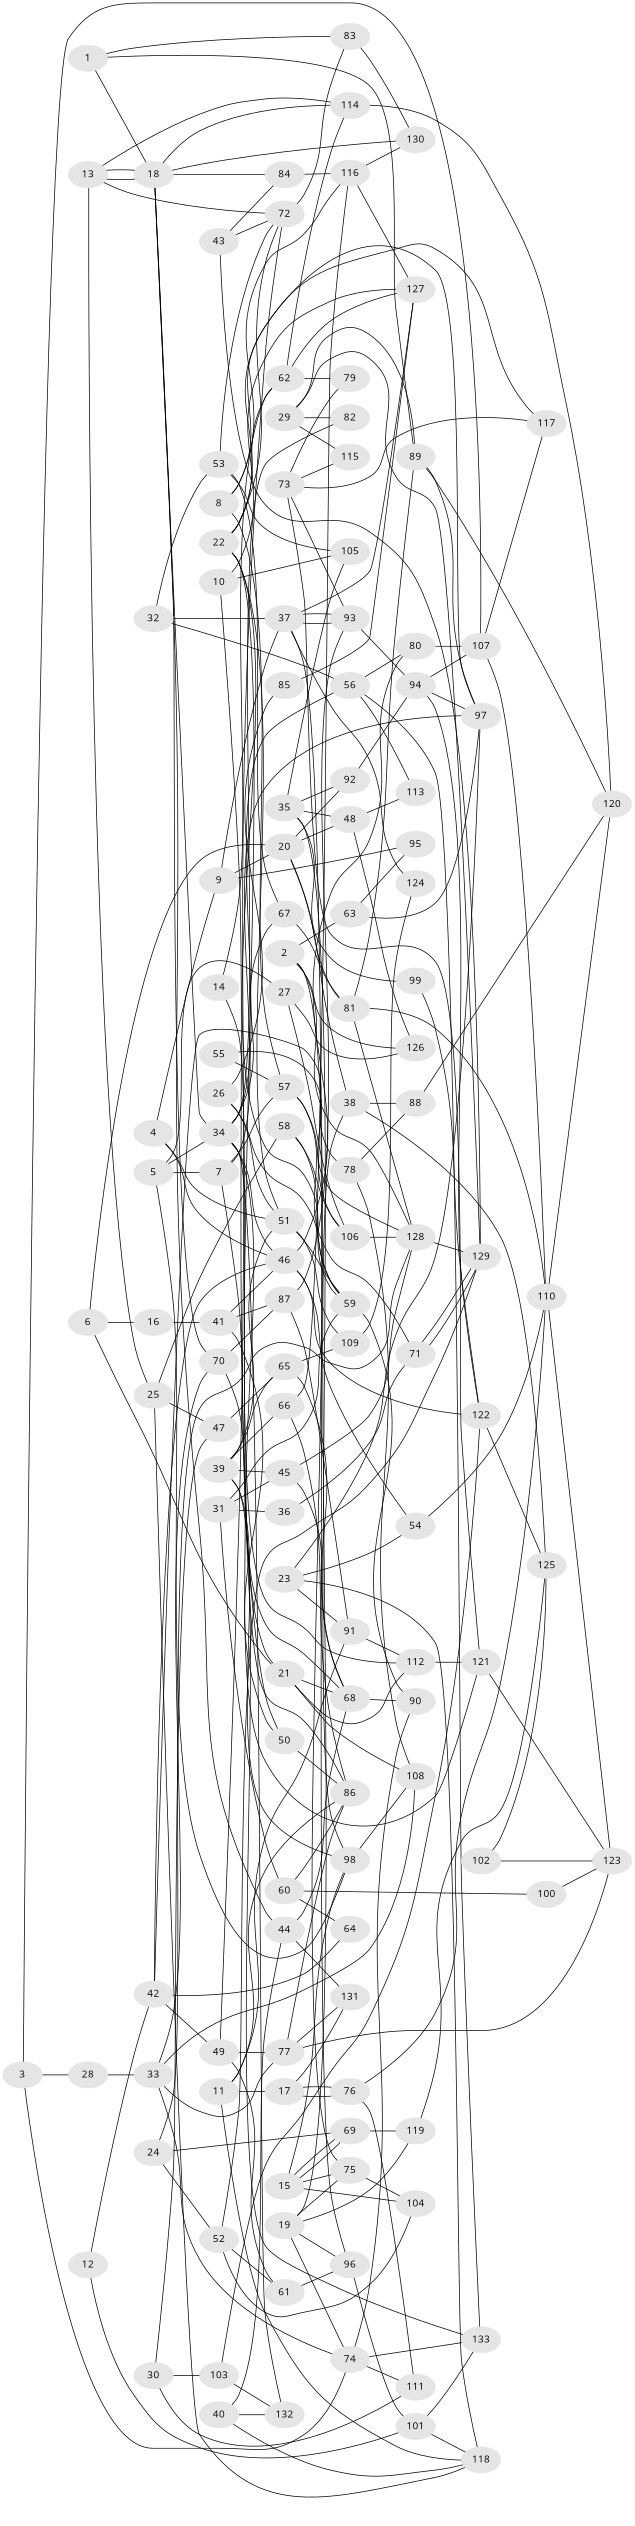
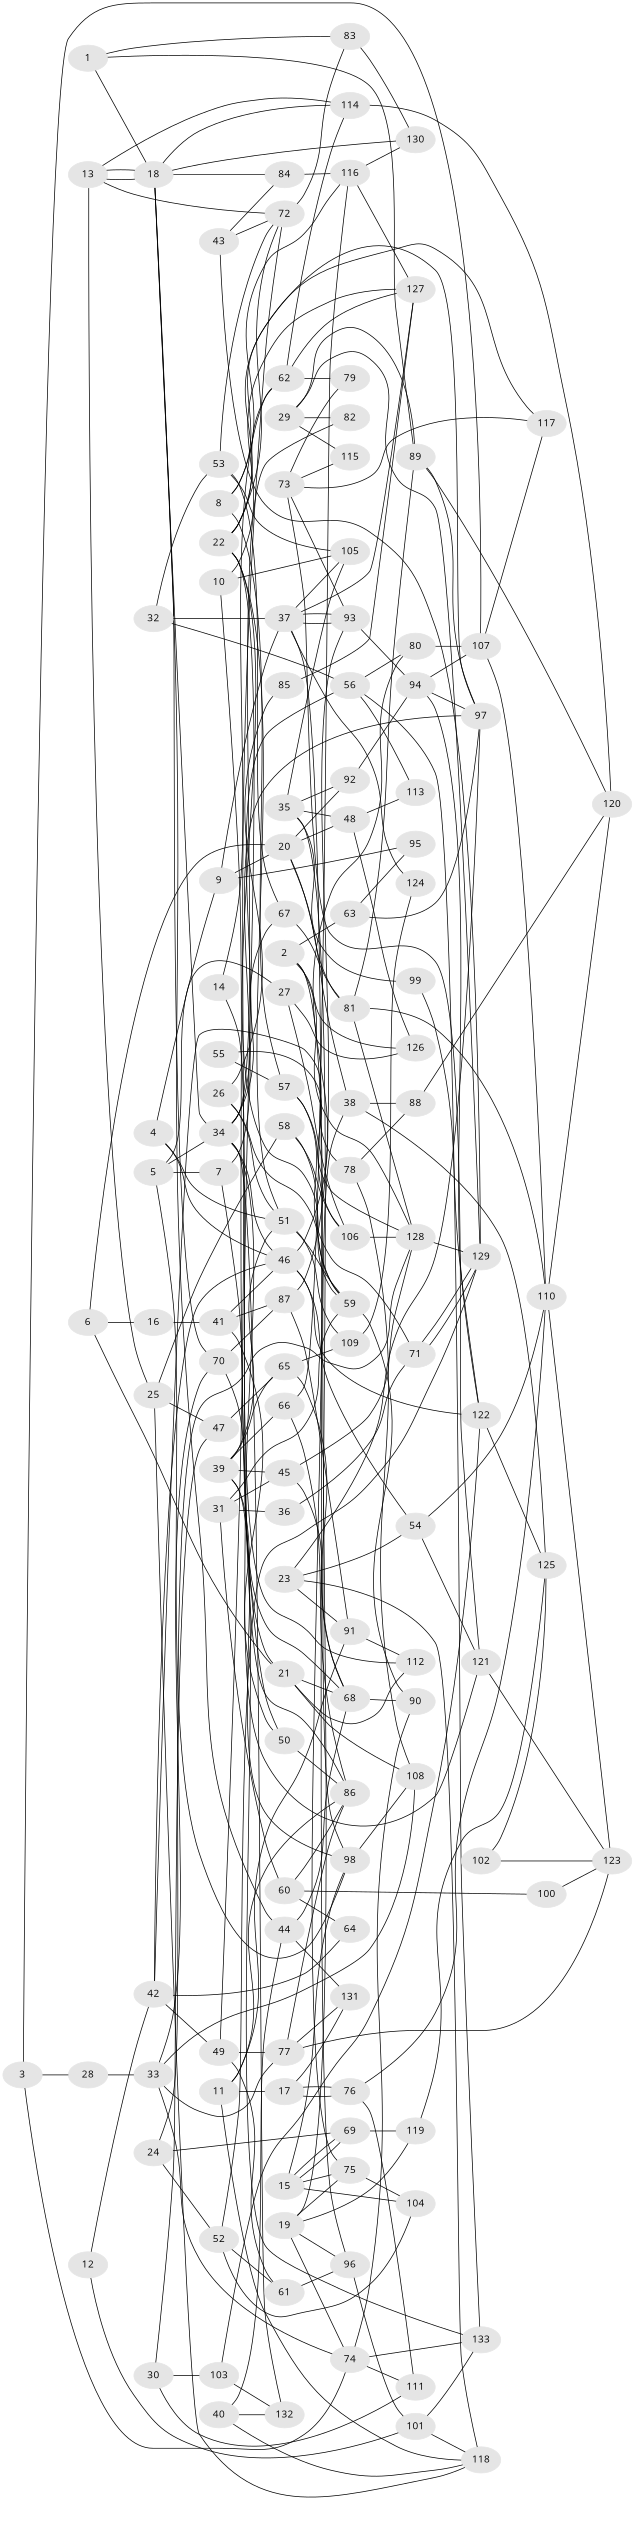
  graph {
    fontname="Open Sans"
    rankdir=LR
    node [color=gray90 fontname="Open Sans" style=filled]
    edge [fontname="Open Sans"]
    1
    18
    83
    89
    34
    114
    44
    70
    84
    130
    97
    120
    2
    63
    75
    126
    128
    95
    104
    129
    3
    28
    74
    107
    19
    38
    96
    119
    33
    111
    133
    90
    117
    110
    4
    9
    46
    51
    20
    37
    54
    80
    122
    59
    109
    5
    7
    27
    98
    21
    57
    106
    68
    82
    56
    67
    132
    108
    6
    16
    41
    48
    81
    92
    112
    71
    8
    116
    127
    105
    93
    124
    10
    50
    86
    11
    17
    91
    118
    76
    131
    12
    42
    101
    49
    64
    78
    13
    25
    72
    47
    58
    14
    62
    79
    15
    69
    87
    121
    88
    125
    113
    94
    22
    23
    24
    52
    61
    65
    26
    85
    77
    29
    115
    30
    103
    31
    36
    45
    60
    100
    32
    53
    123
    35
    99
    39
    66
    40
    43
    55
    73
    102
    1 -- 18
    1 -- 83
    1 -- 89
    18 -- 34
    18 -- 114
    18 -- 44
    18 -- 70
    18 -- 84
    18 -- 130
    83 -- 130
    89 -- 97
    89 -- 120
    34 -- 46
    34 -- 68
    34 -- 82
    34 -- 56
    34 -- 67
    34 -- 132
    114 -- 120
    44 -- 68
    44 -- 131
    70 -- 87
    70 -- 121
    84 -- 116
    2 -- 63
    2 -- 75
    2 -- 126
    2 -- 128
    63 -- 97
    63 -- 95
    75 -- 104
    128 -- 129
    3 -- 28
    3 -- 74
    3 -- 107
    28 -- 33
    74 -- 111
    74 -- 133
    74 -- 90
    107 -- 117
    107 -- 110
    19 -- 75
    19 -- 74
    19 -- 38
    19 -- 96
    19 -- 119
    38 -- 88
    38 -- 125
    96 -- 101
    119 -- 125
    33 -- 70
    33 -- 74
    33 -- 108
    33 -- 77
    110 -- 120
    110 -- 123
    4 -- 9
    4 -- 46
    4 -- 51
    9 -- 95
    9 -- 20
    9 -- 37
    46 -- 54
    46 -- 80
    46 -- 122
    51 -- 59
    51 -- 109
    20 -- 38
    20 -- 48
    20 -- 81
    20 -- 92
    37 -- 96
    37 -- 127
+   37 -- 105
    37 -- 93
    37 -- 93
    37 -- 124
    54 -- 110
    80 -- 107
    122 -- 125
    59 -- 90
    109 -- 124
    5 -- 34
    5 -- 7
    5 -- 27
    5 -- 98
    7 -- 97
    7 -- 21
-   7 -- 57
    27 -- 126
    27 -- 106
    98 -- 108
    21 -- 68
    21 -- 108
    21 -- 112
    57 -- 106
    57 -- 71
    106 -- 128
    68 -- 90
    56 -- 133
    56 -- 80
    56 -- 113
    67 -- 81
    6 -- 20
    6 -- 21
    6 -- 16
    16 -- 41
    41 -- 46
    41 -- 50
    41 -- 87
    48 -- 126
    48 -- 113
    81 -- 89
    81 -- 128
    81 -- 110
    92 -- 94
-   112 -- 121
+   54 -- 121
    71 -- 129
    71 -- 129
    8 -- 97
    8 -- 57
    8 -- 116
    116 -- 130
    116 -- 127
    93 -- 94
    10 -- 127
    10 -- 105
    10 -- 50
    50 -- 86
    11 -- 86
    11 -- 17
    11 -- 91
    11 -- 118
    17 -- 76
    17 -- 76
    17 -- 131
    91 -- 112
    76 -- 111
    76 -- 110
    12 -- 42
    12 -- 101
    42 -- 46
    42 -- 49
    42 -- 64
    42 -- 78
    101 -- 133
    101 -- 118
    49 -- 72
    49 -- 61
    49 -- 77
    78 -- 108
    78 -- 88
    13 -- 18
    13 -- 18
    13 -- 114
    13 -- 25
    13 -- 72
    25 -- 118
    25 -- 47
    25 -- 58
    72 -- 83
    47 -- 65
    58 -- 59
    58 -- 106
    14 -- 86
    14 -- 62
    62 -- 114
    62 -- 127
    62 -- 79
    15 -- 75
    15 -- 104
    15 -- 98
    15 -- 69
    15 -- 69
    69 -- 119
    87 -- 93
    87 -- 91
    121 -- 123
    88 -- 120
    94 -- 97
    94 -- 107
    94 -- 122
    22 -- 117
    22 -- 51
    22 -- 59
    22 -- 112
    22 -- 72
    22 -- 62
    23 -- 97
    23 -- 54
    23 -- 91
    23 -- 118
    24 -- 128
    24 -- 69
    24 -- 52
    52 -- 104
    52 -- 129
    52 -- 61
    61 -- 96
    65 -- 109
    65 -- 68
    26 -- 51
    26 -- 59
    26 -- 85
    85 -- 127
    77 -- 86
    77 -- 131
    77 -- 123
    29 -- 89
    29 -- 129
    29 -- 82
    29 -- 115
    30 -- 111
    30 -- 47
    30 -- 103
    103 -- 122
    103 -- 132
    31 -- 59
    31 -- 36
    31 -- 45
    31 -- 60
    36 -- 71
    45 -- 128
    45 -- 68
    60 -- 86
    60 -- 64
    60 -- 100
    100 -- 123
    32 -- 37
    32 -- 56
    32 -- 53
    53 -- 67
    53 -- 105
    53 -- 72
    35 -- 98
    35 -- 48
    35 -- 92
    35 -- 105
    35 -- 99
    99 -- 122
    39 -- 133
    39 -- 51
    39 -- 98
    39 -- 65
    39 -- 45
    39 -- 66
    66 -- 116
    66 -- 86
    40 -- 44
    40 -- 132
    40 -- 118
    43 -- 84
    43 -- 129
    43 -- 72
    55 -- 128
    55 -- 57
    73 -- 117
    73 -- 93
    73 -- 79
    73 -- 121
    73 -- 115
    102 -- 125
    102 -- 123
  }
